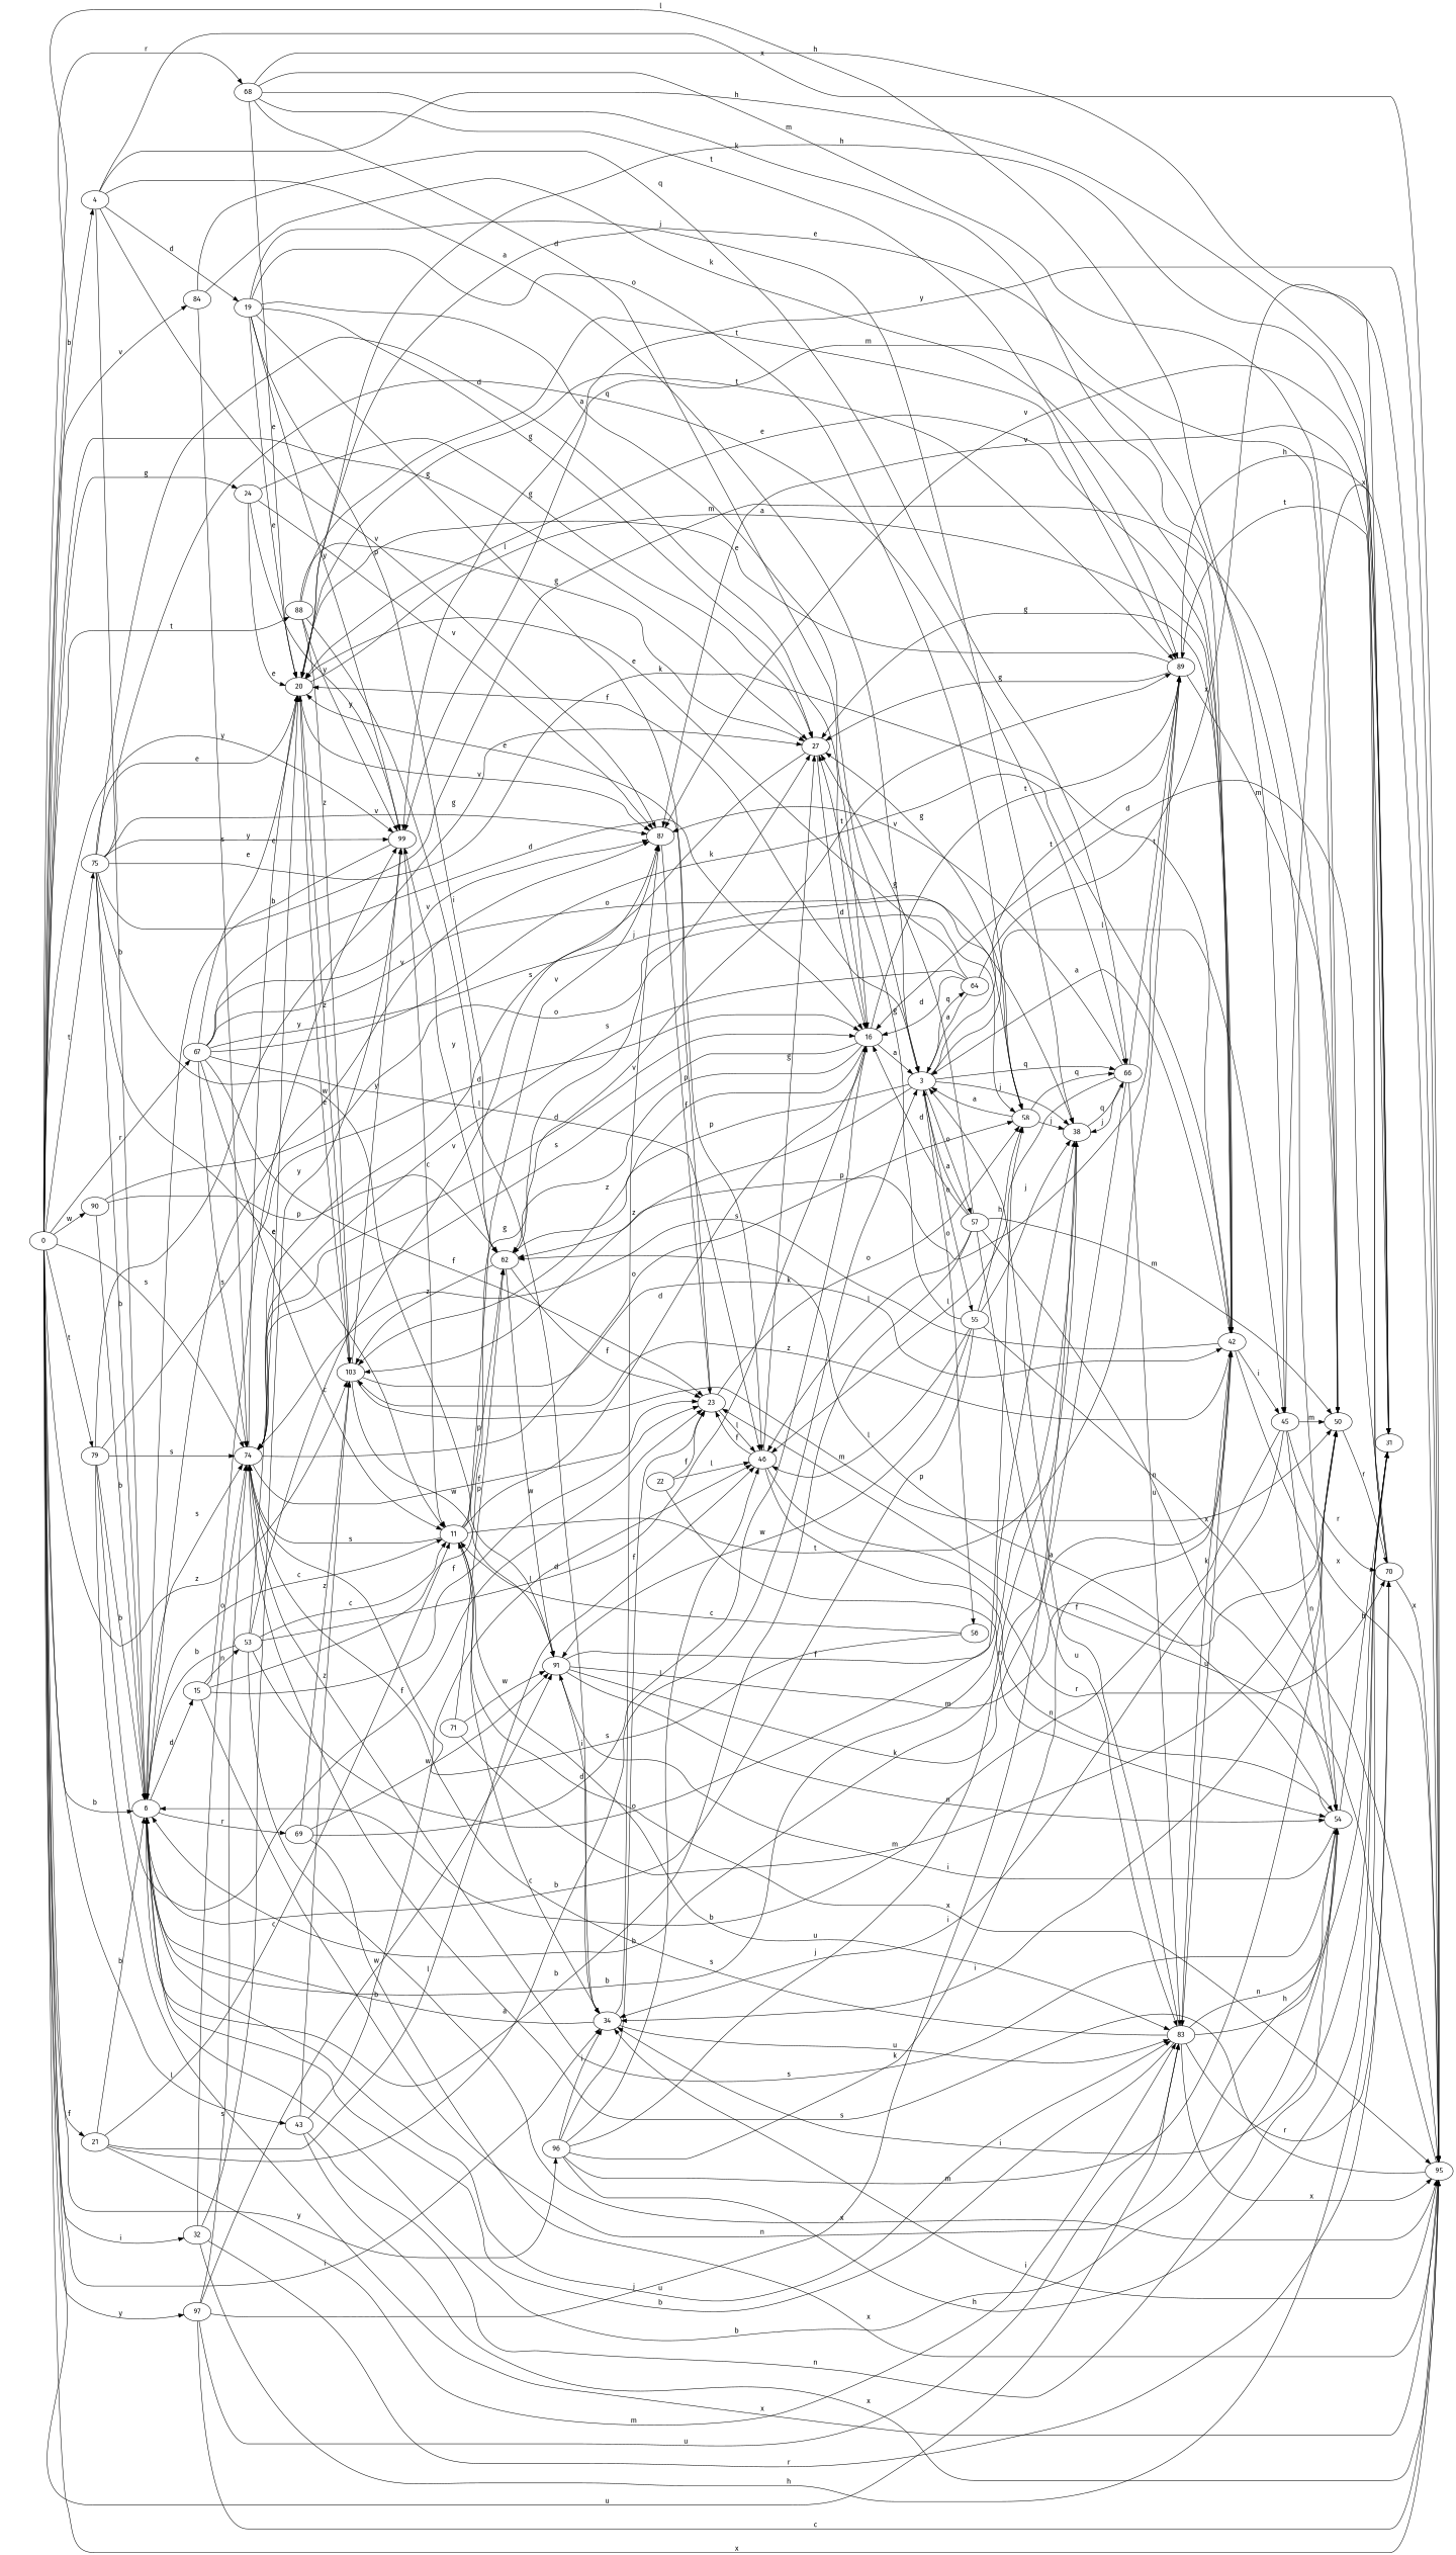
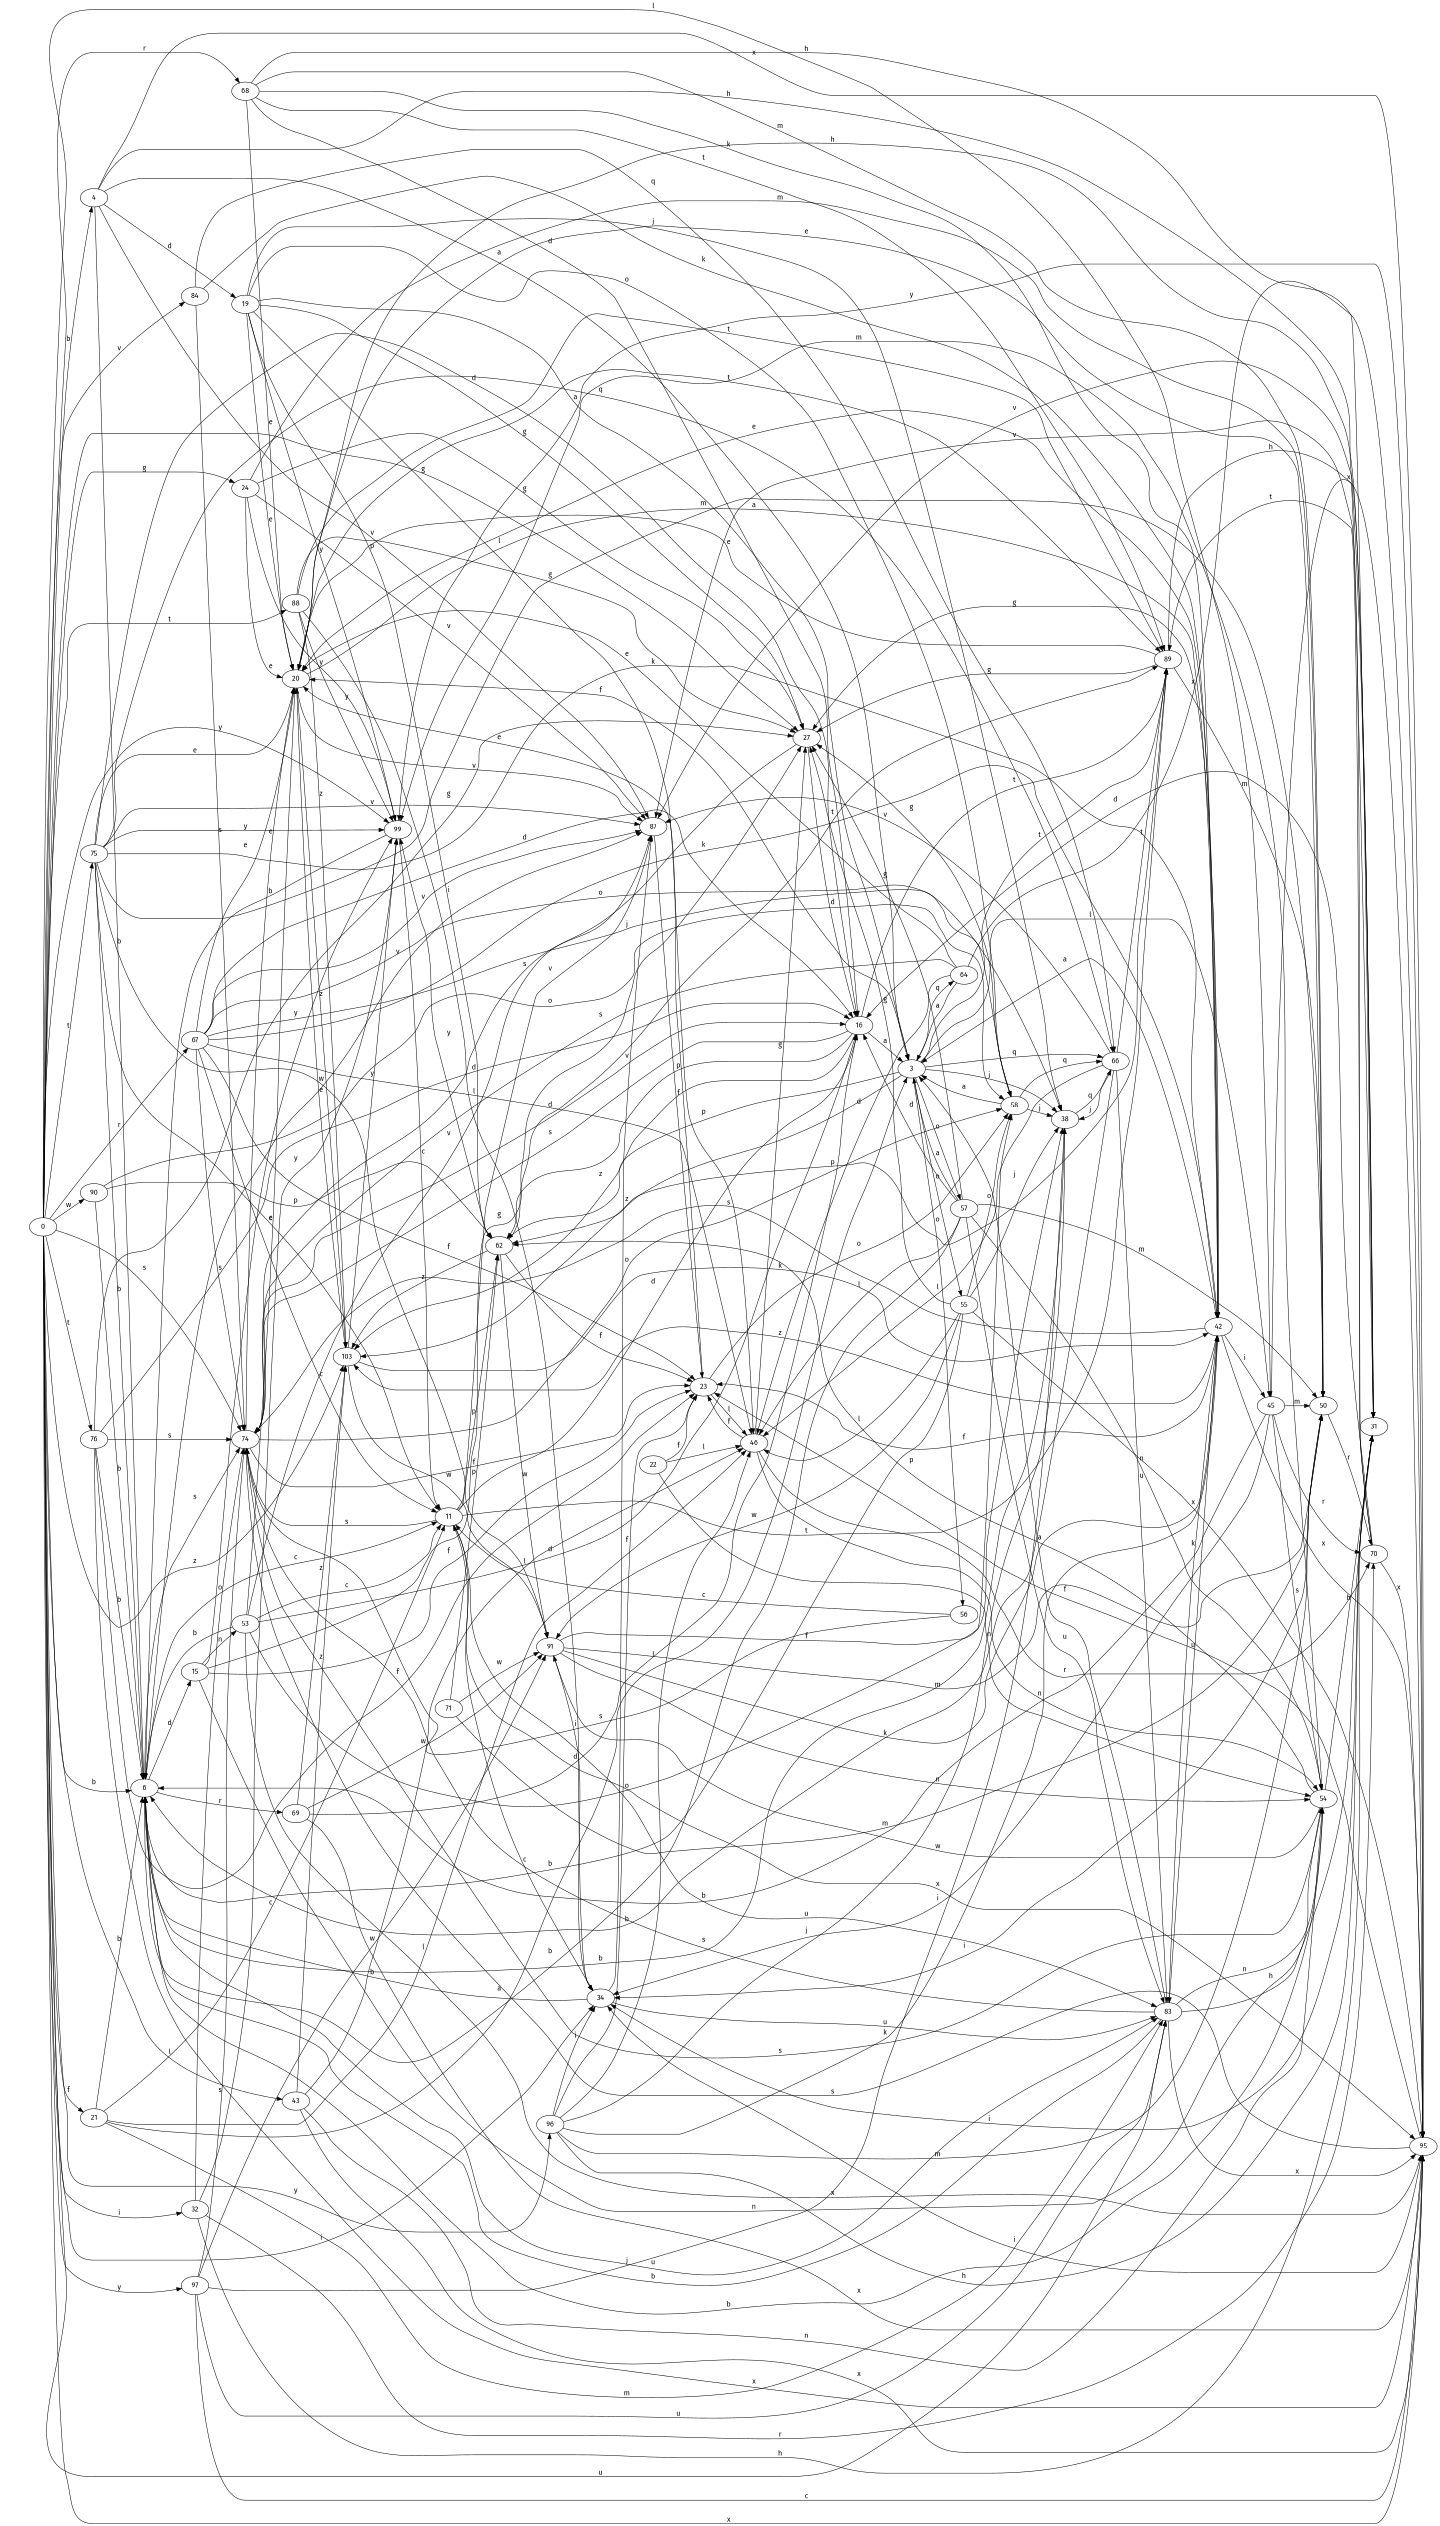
  strict digraph {
    fontname="Fira Sans"
    rankdir=LR
    node [fontname="Fira Sans"]
    edge [fontname="Fira Sans"]
    0
    4
    6
    21
    24
    27
    32
    34
    43
    45
    67
    68
    74
    75
-   76 [label=79]
+   76
    n16 [label=88]
    83
    84
    90
    95
    96
    97
    99
    103
    3
    n26 [label=19]
    31
    87
    11
    15
    69
    46
    20
    16
    70
    54
    50
    38
    58
    23
    42
    n42 [label=89]
    71
    62
    91
    66
    55
    56
    57
    64
    22
    53
    0 -> 4 [label=b]
    0 -> 6 [label=b]
    0 -> 21 [label=f]
    0 -> 24 [label=g]
    0 -> 27 [label=g]
    0 -> 32 [label=i]
    0 -> 34 [label=i]
    0 -> 43 [label=l]
    0 -> 45 [label=l]
    0 -> 67 [label=r]
    0 -> 68 [label=r]
    0 -> 74 [label=s]
    0 -> 75 [label=t]
    0 -> 76 [label=t]
    0 -> n16 [label=t]
    0 -> 83 [label=u]
    0 -> 84 [label=v]
    0 -> 90 [label=w]
    0 -> 95 [label=x]
    0 -> 96 [label=y]
    0 -> 97 [label=y]
    0 -> 99 [label=y]
    0 -> 103 [label=z]
    4 -> 6 [label=b]
    4 -> 95 [label=x]
    4 -> 3 [label=a]
    4 -> n26 [label=d]
    4 -> 31 [label=h]
    4 -> 87 [label=v]
    6 -> 74 [label=s]
    6 -> 83 [label=u]
    6 -> 87 [label=v]
    6 -> 11 [label=c]
    6 -> 15 [label=d]
    6 -> 69 [label=r]
    21 -> 6 [label=b]
    21 -> 83 [label=m]
    21 -> 3 [label=a]
    21 -> 11 [label=c]
    21 -> 46 [label=l]
    24 -> 27 [label=g]
    24 -> 99 [label=y]
    24 -> 87 [label=v]
    24 -> 20 [label=e]
    27 -> 74 [label=s]
    27 -> 16 [label=d]
    32 -> 74 [label=o]
    32 -> 99 [label=y]
    32 -> 31 [label=h]
    32 -> 70 [label=r]
    34 -> 6 [label=b]
    34 -> 83 [label=u]
    34 -> 87 [label=v]
    34 -> 11 [label=c]
    43 -> 95 [label=x]
    43 -> 103 [label=z]
    43 -> 46 [label=l]
    43 -> 54 [label=n]
    45 -> 6 [label=b]
    45 -> 34 [label=i]
    45 -> 95 [label=x]
    45 -> 70 [label=r]
-   45 -> 54 [label=n]
+   45 -> 54 [label=s]
    45 -> 50 [label=m]
    67 -> 74 [label=s]
    67 -> 87 [label=v]
    67 -> 11 [label=c]
    67 -> 46 [label=l]
    67 -> 20 [label=e]
    67 -> 16 [label=d]
    67 -> 38 [label=j]
    67 -> 58 [label=o]
    67 -> 23 [label=f]
    67 -> 42 [label=k]
    68 -> 31 [label=h]
    68 -> 20 [label=e]
    68 -> 16 [label=d]
    68 -> 50 [label=m]
    68 -> 42 [label=k]
    68 -> n42 [label=t]
    74 -> 20 [label=e]
    74 -> 16 [label=d]
    74 -> 58 [label=o]
    74 -> 23 [label=f]
    75 -> 6 [label=b]
    75 -> 99 [label=y]
    75 -> 87 [label=v]
    75 -> 11 [label=c]
    75 -> 20 [label=e]
    75 -> 16 [label=d]
    75 -> 50 [label=m]
    75 -> 42 [label=k]
    75 -> 91 [label=w]
    75 -> 66 [label=q]
    76 -> 6 [label=b]
    76 -> 27 [label=g]
    76 -> 74 [label=s]
    76 -> 95 [label=x]
    76 -> 16 [label=d]
    76 -> 23 [label=f]
    n16 -> 27 [label=g]
    n16 -> 34 [label=i]
    n16 -> 99 [label=y]
    n16 -> 103 [label=z]
    n16 -> n42 [label=t]
    83 -> 6 [label=b]
    83 -> 74 [label=s]
    83 -> 95 [label=x]
    83 -> 3 [label=a]
    83 -> 31 [label=h]
-   83 -> 70 [label=r]
    83 -> 54 [label=n]
    83 -> 42 [label=k]
    84 -> 74 [label=s]
    84 -> 42 [label=k]
    84 -> 66 [label=q]
    90 -> 6 [label=b]
    90 -> 58 [label=o]
    90 -> 62 [label=p]
    95 -> 34 [label=i]
    95 -> 74 [label=s]
    95 -> 99 [label=y]
    95 -> 23 [label=f]
    96 -> 34 [label=i]
    96 -> 31 [label=h]
    96 -> 46 [label=l]
    96 -> 50 [label=m]
    96 -> 38 [label=j]
    96 -> 23 [label=f]
    96 -> 42 [label=k]
    97 -> 74 [label=s]
    97 -> 83 [label=u]
    97 -> 95 [label=c]
    97 -> 38 [label=j]
    97 -> 91 [label=w]
    99 -> 6 [label=b]
    99 -> 11 [label=c]
    103 -> 99 [label=y]
    103 -> 20 [label=e]
-   103 -> 50 [label=m]
+   24 -> 50 [label=m]
    103 -> 42 [label=k]
    103 -> 91 [label=w]
    3 -> 45 [label=l]
    3 -> 103 [label=z]
    3 -> 20 [label=f]
    3 -> 38 [label=j]
    3 -> n42 [label=t]
    3 -> 62 [label=p]
    3 -> 66 [label=q]
    3 -> 55 [label=o]
    3 -> 56 [label=o]
    3 -> 57 [label=o]
    3 -> 64 [label=q]
    n26 -> 27 [label=g]
    n26 -> 99 [label=y]
    n26 -> 3 [label=a]
    n26 -> 46 [label=l]
    n26 -> 20 [label=e]
    n26 -> 38 [label=j]
    n26 -> 58 [label=o]
    n26 -> 62 [label=p]
    31 -> 34 [label=i]
    31 -> 87 [label=v]
    87 -> 23 [label=f]
    11 -> 74 [label=s]
    11 -> 83 [label=u]
    11 -> 95 [label=x]
    11 -> 87 [label=v]
    11 -> 16 [label=d]
    11 -> n42 [label=t]
    11 -> 62 [label=p]
    15 -> 27 [label=g]
    15 -> 99 [label=y]
    15 -> 54 [label=n]
    15 -> 23 [label=f]
    15 -> 53 [label=n]
    69 -> 95 [label=x]
    69 -> 103 [label=z]
    69 -> 16 [label=d]
    69 -> 91 [label=w]
    46 -> 27 [label=g]
    46 -> 70 [label=r]
    46 -> 54 [label=n]
    46 -> 23 [label=f]
    20 -> 103 [label=z]
    20 -> 31 [label=h]
    20 -> 87 [label=v]
    20 -> 42 [label=a]
    20 -> n42 [label=t]
    16 -> 74 [label=s]
    16 -> 103 [label=z]
    16 -> 3 [label=a]
    16 -> n42 [label=t]
    16 -> 62 [label=p]
    70 -> 95 [label=x]
    70 -> 87 [label=v]
    70 -> 16 [label=d]
    70 -> n42 [label=t]
    54 -> 6 [label=b]
    54 -> 74 [label=s]
    54 -> 99 [label=m]
    54 -> 31 [label=h]
    54 -> 62 [label=p]
-   54 -> 91 [label=i]
+   54 -> 91 [label=w]
    50 -> 34 [label=i]
    50 -> 20 [label=e]
    50 -> 70 [label=r]
    38 -> 6 [label=b]
    38 -> 66 [label=q]
    58 -> 27 [label=g]
    58 -> 3 [label=a]
    58 -> 38 [label=j]
    58 -> 66 [label=q]
    23 -> 46 [label=l]
    23 -> 20 [label=e]
    23 -> 58 [label=o]
    42 -> 27 [label=g]
    42 -> 45 [label=i]
    42 -> 74 [label=s]
    42 -> 83 [label=u]
    42 -> 95 [label=x]
    42 -> 103 [label=z]
    42 -> 3 [label=a]
    42 -> 20 [label=e]
+   42 -> 23 [label=f]
    n42 -> 27 [label=g]
    n42 -> 31 [label=h]
    n42 -> 20 [label=e]
    n42 -> 50 [label=m]
    n42 -> 62 [label=p]
    71 -> 50 [label=m]
    71 -> 62 [label=p]
    71 -> 91 [label=w]
    62 -> 99 [label=y]
    62 -> 103 [label=z]
    62 -> 23 [label=f]
    62 -> n42 [label=t]
    62 -> 91 [label=w]
    91 -> 34 [label=i]
    91 -> 54 [label=n]
    91 -> 50 [label=m]
    91 -> 38 [label=f]
    91 -> 42 [label=k]
    66 -> 6 [label=b]
    66 -> 83 [label=u]
    66 -> 87 [label=v]
    66 -> 46 [label=l]
    66 -> 38 [label=j]
    66 -> n42 [label=t]
    55 -> 6 [label=b]
    55 -> 27 [label=g]
    55 -> 95 [label=x]
    55 -> 46 [label=l]
    55 -> 38 [label=j]
-   55 -> 58 [label=h]
+   55 -> 58 [label=o]
    55 -> 91 [label=w]
    56 -> 74 [label=s]
    56 -> 11 [label=c]
    57 -> 6 [label=b]
    57 -> 27 [label=g]
    57 -> 83 [label=u]
    57 -> 3 [label=a]
    57 -> 46 [label=l]
    57 -> 16 [label=d]
    57 -> 54 [label=n]
    57 -> 50 [label=m]
    64 -> 74 [label=s]
    64 -> 95 [label=x]
    64 -> 3 [label=a]
    64 -> 20 [label=e]
-   64 -> 16 [label=d]
+   64 -> 46 [label=d]
    22 -> 46 [label=l]
    22 -> 54 [label=n]
    22 -> 23 [label=f]
    53 -> 6 [label=b]
    53 -> 95 [label=x]
    53 -> 87 [label=v]
    53 -> 11 [label=c]
    53 -> 20 [label=e]
    53 -> 16 [label=d]
    53 -> 58 [label=o]
  }
